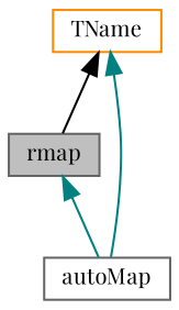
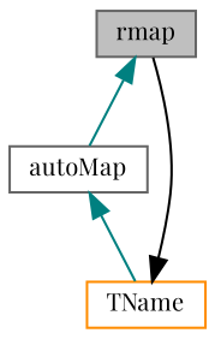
  digraph {
    fontname="Playfair Display"
    rankdir=TB
    node [color=gray40 fontname="Playfair Display" fontsize=10 shape=record]
    edge [color=teal dir=back fontname="Playfair Display" fontsize=10 labelfontname=Helvetica labelfontsize=10 style=solid]
    n1 [fillcolor=grey75 fontcolor=black height=0.2 label=rmap style=filled width=0.4]
    n2 [height=0.2 label=autoMap width=0.4]
    n3 [color=darkorange height=0.2 label=TName width=0.4]
    n1 -> n2
-   n3 -> n2
+   n2 -> n3
    n3 -> n1 [color=black]
  }
